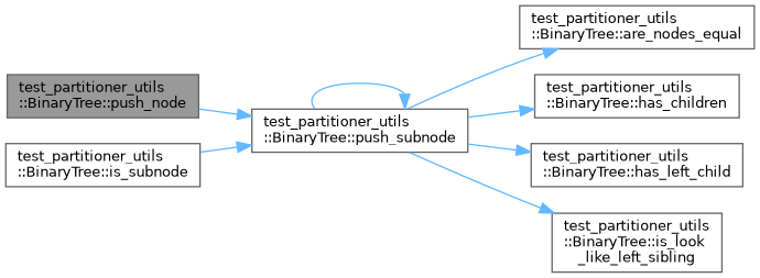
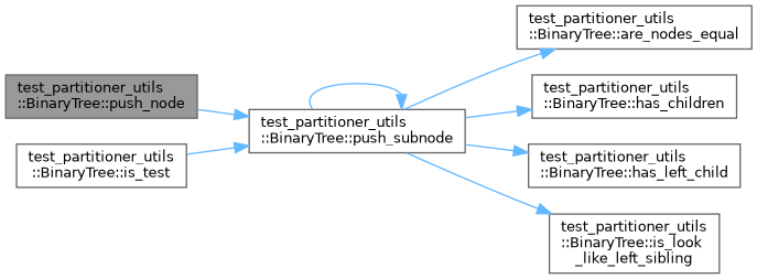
  digraph {
    rankdir=LR
    node [color=grey40 fillcolor=white fontname=Helvetica fontsize=10 shape=box style=filled]
    edge [color=steelblue1 fontname=Helvetica fontsize=10 labelfontname=Helvetica labelfontsize=10 style=solid]
    n1 [color=gray40 fillcolor=grey60 fontcolor=black height=0.2 label="test_partitioner_utils\l::BinaryTree::push_node" width=0.4]
    n2 [height=0.2 label="test_partitioner_utils\l::BinaryTree::push_subnode" width=0.4]
    n3 [height=0.2 label="test_partitioner_utils\l::BinaryTree::are_nodes_equal" width=0.4]
    n4 [height=0.2 label="test_partitioner_utils\l::BinaryTree::has_children" width=0.4]
    n5 [height=0.2 label="test_partitioner_utils\l::BinaryTree::has_left_child" width=0.4]
    n6 [height=0.2 label="test_partitioner_utils\l::BinaryTree::is_look\l_like_left_sibling" width=0.4]
-   n7 [height=0.2 label="test_partitioner_utils\l::BinaryTree::is_subnode" width=0.4]
+   n7 [height=0.2 label="test_partitioner_utils\l::BinaryTree::is_test" width=0.4]
    n1 -> n2
    n2 -> n2
    n2 -> n3
    n2 -> n4
    n2 -> n5
    n2 -> n6
    n7 -> n2
  }
